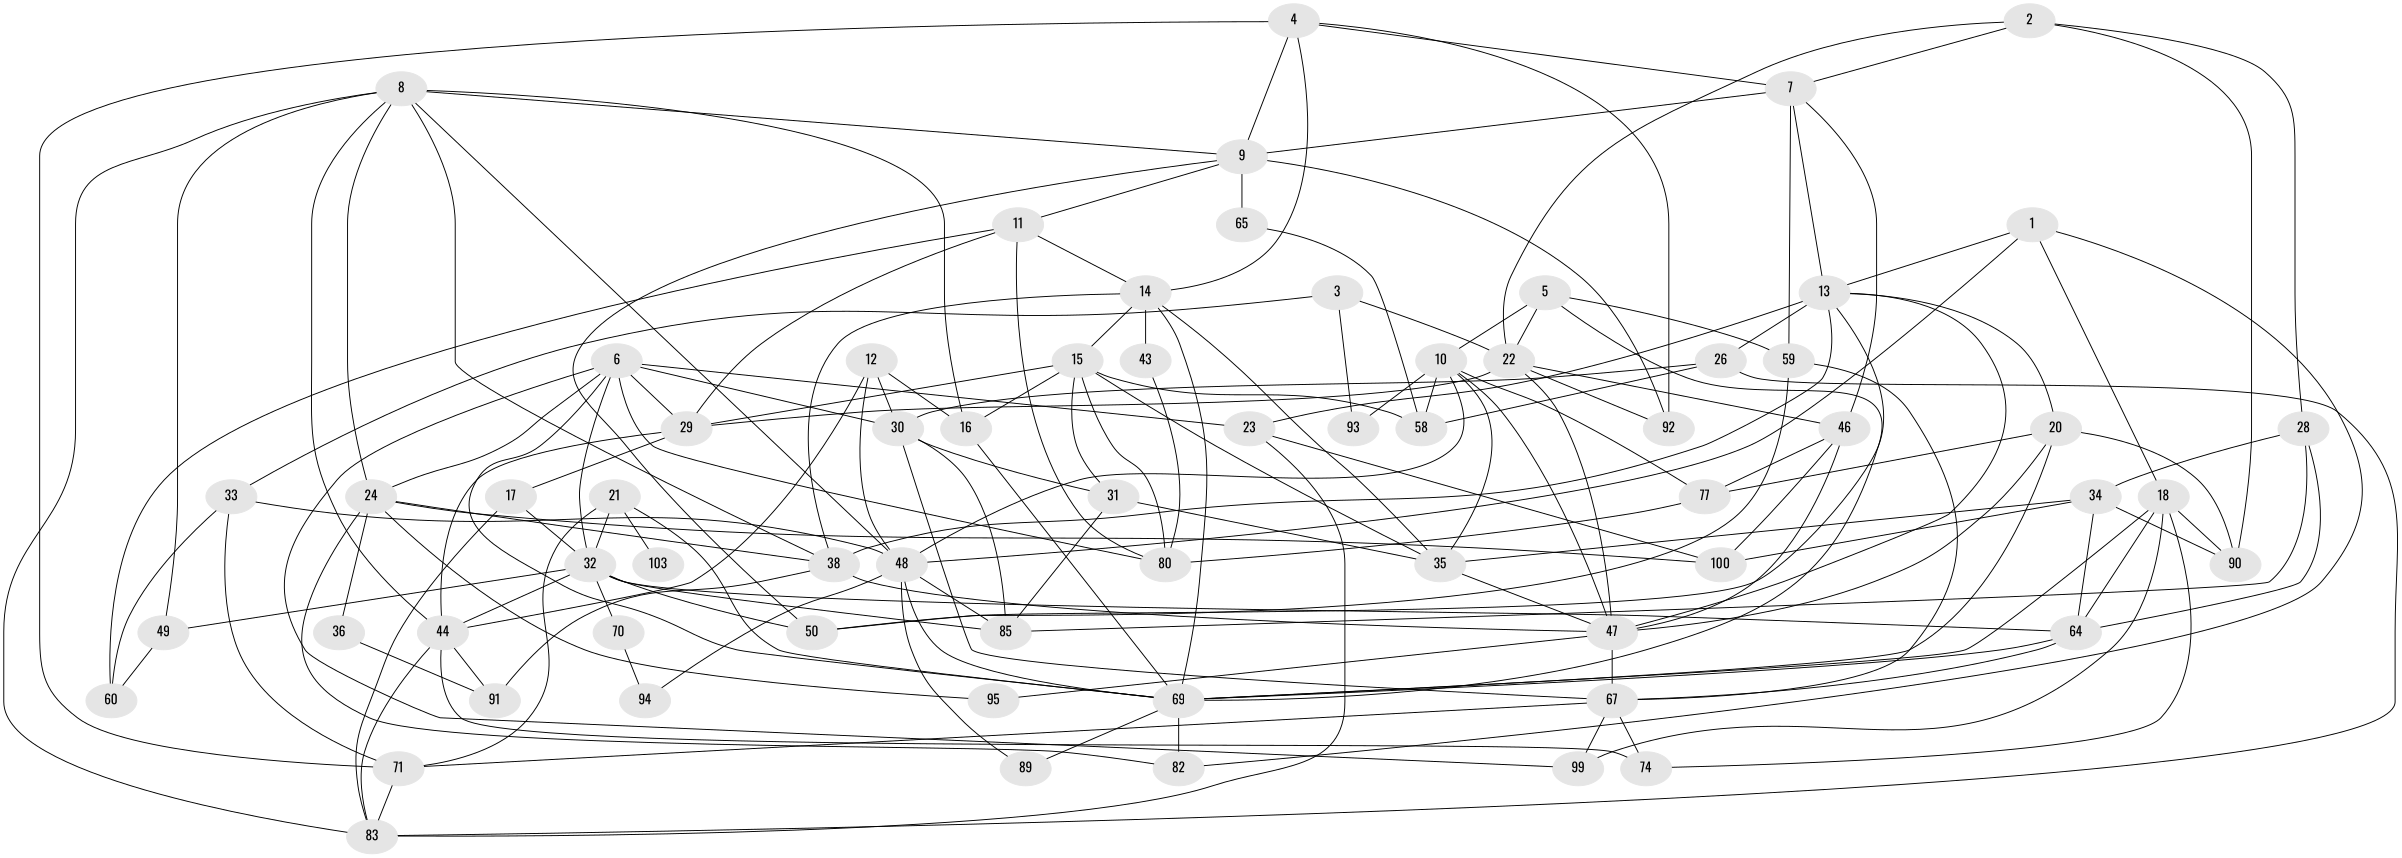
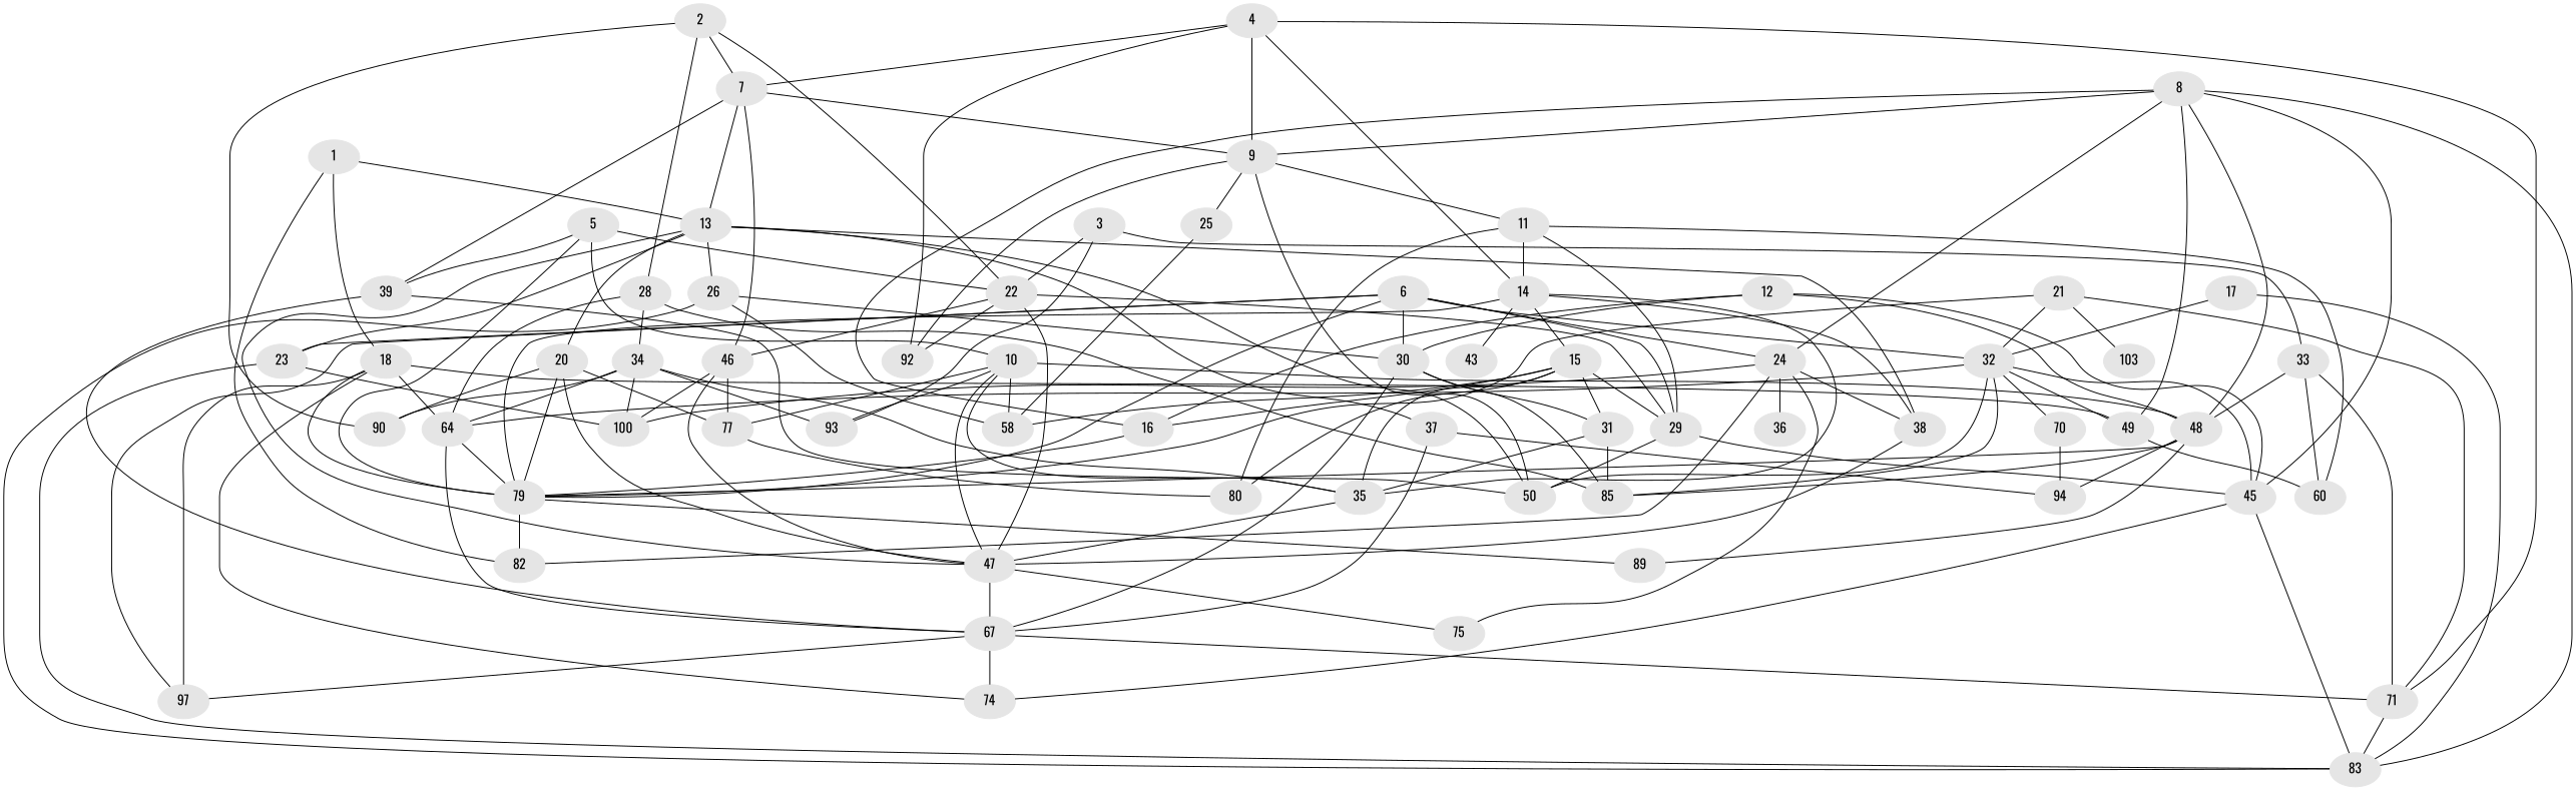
  graph {
    fontname=Oswald
    node [color=gray90 fontname=Oswald style=filled]
    edge [fontname=Oswald]
    13 [super="+72"]
    23 [super="+98"]
    38 [super="+53"]
    50 [super="+99"]
    47 [super="+62"]
    20 [super="+73"]
    26 [super="+27"]
+   37
    1
    18 [super="+55"]
    48 [super="+95"]
    82
-   69 [super="+102"]
-   97 [label=99]
+   69 [super="+102" label=79]
+   97
    49 [super="+63"]
    64 [super="+66"]
    74
    85 [super="+88"]
    94
    89
    2 [super="+56"]
    7
    22 [super="+87"]
    28
    90
    9 [super="+51"]
-   39 [super="+81" label=59]
+   39 [super="+81"]
    n28 [label=46]
    92
    29 [super="+42"]
    34 [super="+76"]
    3 [super="+68"]
    33 [super="+57"]
    93
    71
    60
    4 [super="+79"]
    14 [super="+19"]
    11
-   25 [label=65]
+   25
    35 [super="+65"]
    15 [super="+41"]
    43
    83
    10 [super="+84"]
    58
    77
    5
    67 [super="+78"]
    6 [super="+96"]
    24 [super="+46"]
    30 [super="+61"]
    32 [super="+59"]
    80 [super="+101"]
    100
    36
-   75 [label=95]
-   45 [super="+54" label=44]
+   75
+   45 [super="+54"]
    31
    70
    8 [super="+86"]
    16 [super="+52"]
-   91
    12
    17
    21 [super="+44"]
    103
    13 -- 23 [weight=2]
    13 -- 38
    13 -- 50
    13 -- 47
    13 -- 20
    13 -- 26
+   13 -- 37
    23 -- 83
    23 -- 100
    38 -- 47
-   38 -- 91
    47 -- 67
    47 -- 75
    20 -- 47
    20 -- 69
    20 -- 90
    20 -- 77
    26 -- 83
    26 -- 58
    26 -- 30
+   37 -- 94
+   37 -- 67
    1 -- 13
    1 -- 18
-   1 -- 48
    1 -- 82
    18 -- 69
    18 -- 97
-   18 -- 90
+   18 -- 49
    18 -- 64
    18 -- 74
    48 -- 69
    48 -- 85
    48 -- 94
    48 -- 89
    69 -- 82
    69 -- 89
    49 -- 60
    64 -- 69
    64 -- 67
    2 -- 7
    2 -- 22
    2 -- 28
    2 -- 90
    7 -- 13
    7 -- 9
    7 -- 39
    7 -- n28
    22 -- 47
    22 -- n28
    22 -- 92
    22 -- 29
    28 -- 64
    28 -- 85
    28 -- 34
    9 -- 50
    9 -- 92
    9 -- 11
    9 -- 25
    39 -- 50
    39 -- 67
    n28 -- 47
    n28 -- 77
    n28 -- 100
-   29 -- 17 [weight=2]
+   29 -- 50 [weight=2]
    29 -- 45
    34 -- 64
    34 -- 90
+   34 -- 93
    34 -- 35
    34 -- 100
    3 -- 22
    3 -- 33
    3 -- 93
    33 -- 48
    33 -- 71
    33 -- 60
    71 -- 83
    4 -- 7
    4 -- 9
    4 -- 92
    4 -- 71
    4 -- 14
    14 -- 38
    14 -- 69
    14 -- 35
    14 -- 15
    14 -- 43
    11 -- 29
    11 -- 60
    11 -- 14
    11 -- 80
    25 -- 58
    35 -- 47
    15 -- 29
    15 -- 35
    15 -- 58
    15 -- 80
    15 -- 31
    15 -- 16
-   43 -- 80
    10 -- 47
    10 -- 48
    10 -- 93
    10 -- 35
    10 -- 58
    10 -- 77
    77 -- 80
    5 -- 69
    5 -- 22
    5 -- 39
    5 -- 10
    67 -- 97
    67 -- 74
    67 -- 71
    6 -- 23
    6 -- 69
    6 -- 97
    6 -- 29
    6 -- 24
    6 -- 30
    6 -- 32
-   6 -- 80
    24 -- 38
    24 -- 82
    24 -- 100
    24 -- 36
    24 -- 75
    30 -- 85
    30 -- 67
    30 -- 31
    32 -- 50
    32 -- 49
    32 -- 64
    32 -- 85
    32 -- 45
    32 -- 70
-   36 -- 91
    45 -- 74
    45 -- 83
-   45 -- 91
    31 -- 85
    31 -- 35
    70 -- 94
-   8 -- 38
    8 -- 48
    8 -- 49
    8 -- 9
    8 -- 83
    8 -- 24
    8 -- 45
    8 -- 16
    16 -- 69
    12 -- 48
    12 -- 30
    12 -- 45
    12 -- 16
    17 -- 83
    17 -- 32
    21 -- 69
    21 -- 71
    21 -- 32
    21 -- 103
  }
